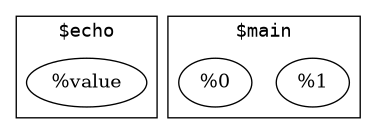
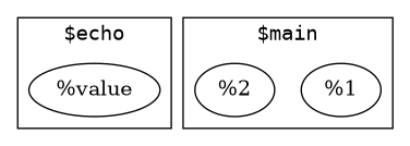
  graph {
    fontname=monospace
    n1 [label="%value"]
    n2 [label="%1"]
-   n3 [label="%0"]
+   n3 [label="%2"]
    subgraph cluster_1 {
      label="$echo"
      n1
    }
    subgraph cluster_2 {
      label="$main"
      n2
      n3
    }
  }
